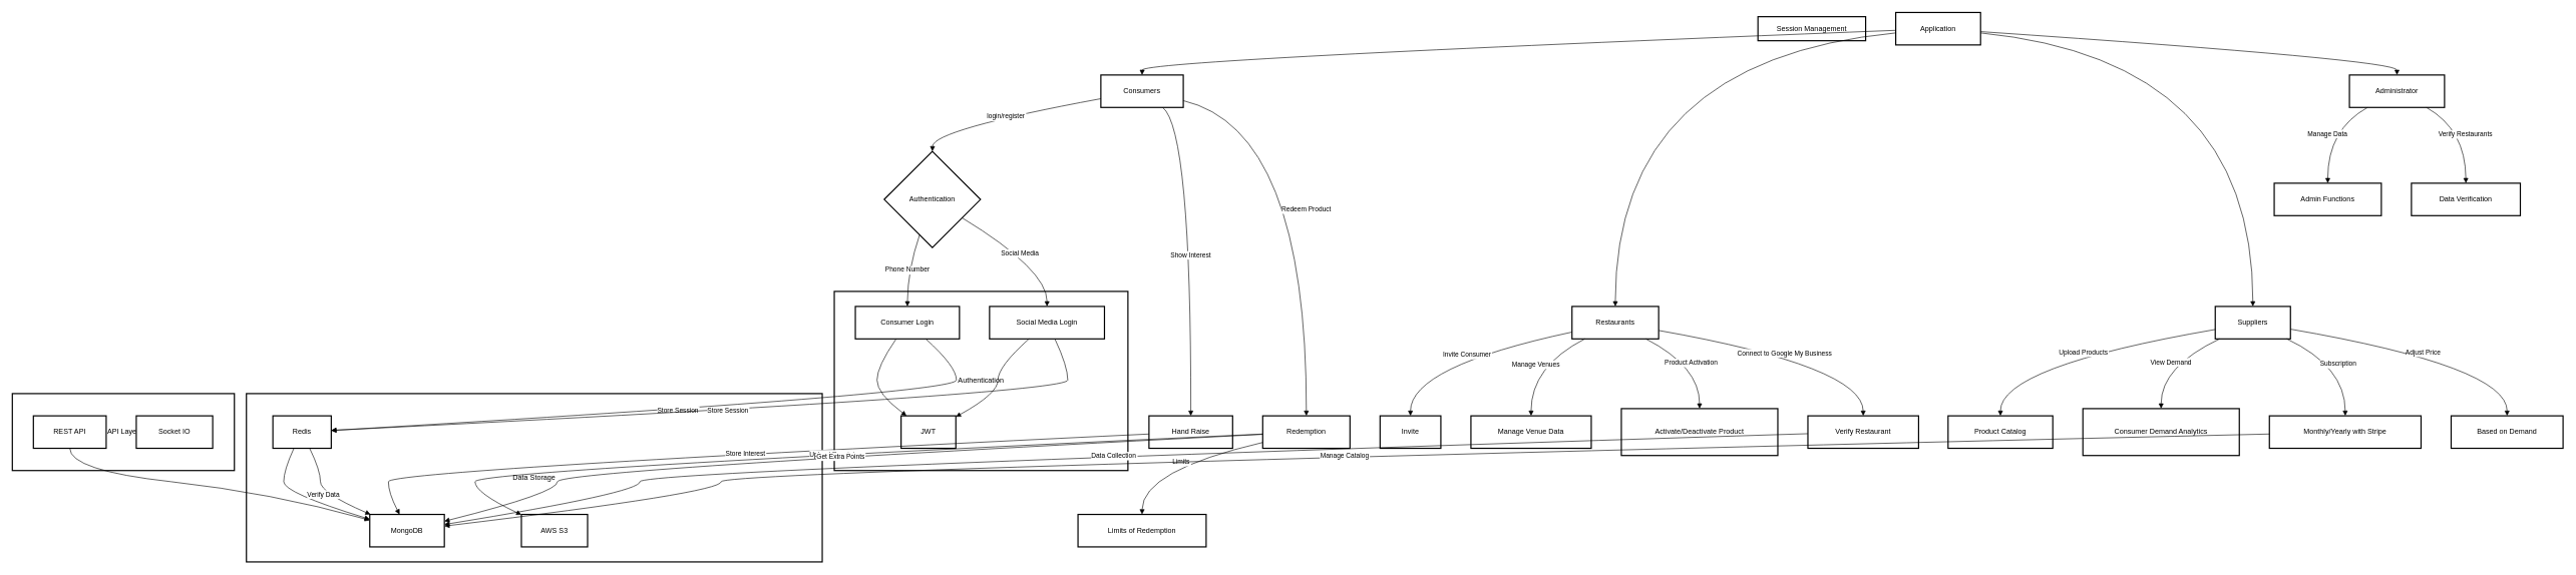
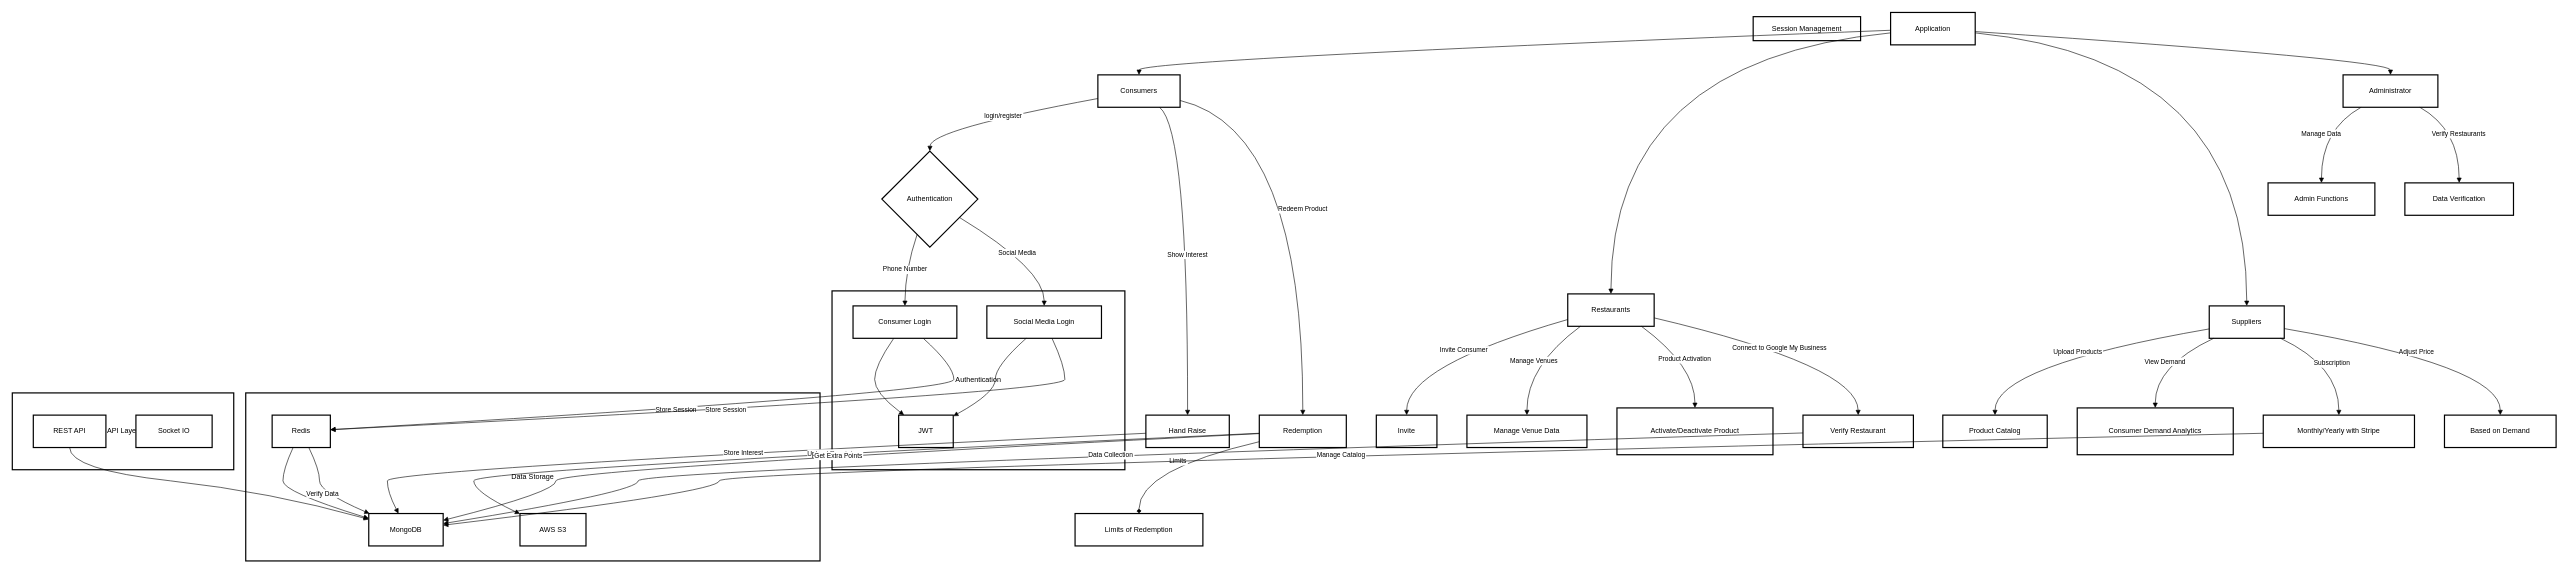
  <mxCell id="0" />
  <mxCell id="1" parent="0" />
  <mxCell id="2" value="Session Management" style="whiteSpace=wrap;strokeWidth=2;" vertex="1" parent="1"><mxGeometry x="2921" y="27" width="179" height="40" as="geometry" /></mxCell>
  <mxCell id="3" value="API Layer" style="whiteSpace=wrap;strokeWidth=2;" vertex="1" parent="1"><mxGeometry x="20" y="654" width="369" height="128" as="geometry" /></mxCell>
  <mxCell id="4" value="Data Storage" style="whiteSpace=wrap;strokeWidth=2;" vertex="1" parent="1"><mxGeometry x="409" y="654" width="957" height="280" as="geometry" /></mxCell>
  <mxCell id="5" value="Authentication" style="whiteSpace=wrap;strokeWidth=2;" vertex="1" parent="1"><mxGeometry x="1386" y="484" width="488" height="298" as="geometry" /></mxCell>
  <mxCell id="6" value="Application" style="whiteSpace=wrap;strokeWidth=2;" vertex="1" parent="1"><mxGeometry x="3150" y="20" width="141" height="54" as="geometry" /></mxCell>
  <mxCell id="7" value="Consumers" style="whiteSpace=wrap;strokeWidth=2;" vertex="1" parent="1"><mxGeometry x="1829" y="124" width="137" height="54" as="geometry" /></mxCell>
- <mxCell id="8" value="Restaurants" style="whiteSpace=wrap;strokeWidth=2;" vertex="1" parent="1"><mxGeometry x="2612" y="509" width="144" height="54" as="geometry" /></mxCell>
+ <mxCell id="8" value="Restaurants" style="whiteSpace=wrap;strokeWidth=2;" vertex="1" parent="1"><mxGeometry x="2612" y="489" width="144" height="54" as="geometry" /></mxCell>
  <mxCell id="9" value="Suppliers" style="whiteSpace=wrap;strokeWidth=2;" vertex="1" parent="1"><mxGeometry x="3681" y="509" width="125" height="54" as="geometry" /></mxCell>
  <mxCell id="10" value="Administrator" style="whiteSpace=wrap;strokeWidth=2;" vertex="1" parent="1"><mxGeometry x="3904" y="124" width="158" height="54" as="geometry" /></mxCell>
  <mxCell id="11" value="Authentication" style="rhombus;strokeWidth=2;whiteSpace=wrap;" vertex="1" parent="1"><mxGeometry x="1469" y="251" width="160" height="160" as="geometry" /></mxCell>
  <mxCell id="12" value="Consumer Login" style="whiteSpace=wrap;strokeWidth=2;" vertex="1" parent="1"><mxGeometry x="1421" y="509" width="173" height="54" as="geometry" /></mxCell>
  <mxCell id="13" value="Social Media Login" style="whiteSpace=wrap;strokeWidth=2;" vertex="1" parent="1"><mxGeometry x="1644" y="509" width="191" height="54" as="geometry" /></mxCell>
  <mxCell id="14" value="Hand Raise" style="whiteSpace=wrap;strokeWidth=2;" vertex="1" parent="1"><mxGeometry x="1909" y="691" width="139" height="54" as="geometry" /></mxCell>
  <mxCell id="15" value="Redemption" style="whiteSpace=wrap;strokeWidth=2;" vertex="1" parent="1"><mxGeometry x="2098" y="691" width="145" height="54" as="geometry" /></mxCell>
  <mxCell id="16" value="Invite" style="whiteSpace=wrap;strokeWidth=2;" vertex="1" parent="1"><mxGeometry x="2293" y="691" width="101" height="54" as="geometry" /></mxCell>
  <mxCell id="17" value="Manage Venue Data" style="whiteSpace=wrap;strokeWidth=2;" vertex="1" parent="1"><mxGeometry x="2444" y="691" width="200" height="54" as="geometry" /></mxCell>
  <mxCell id="18" value="Activate/Deactivate Product" style="whiteSpace=wrap;strokeWidth=2;" vertex="1" parent="1"><mxGeometry x="2694" y="679" width="260" height="78" as="geometry" /></mxCell>
  <mxCell id="19" value="Product Catalog" style="whiteSpace=wrap;strokeWidth=2;" vertex="1" parent="1"><mxGeometry x="3237" y="691" width="174" height="54" as="geometry" /></mxCell>
  <mxCell id="20" value="Consumer Demand Analytics" style="whiteSpace=wrap;strokeWidth=2;" vertex="1" parent="1"><mxGeometry x="3461" y="679" width="260" height="78" as="geometry" /></mxCell>
  <mxCell id="21" value="Admin Functions" style="whiteSpace=wrap;strokeWidth=2;" vertex="1" parent="1"><mxGeometry x="3779" y="304" width="178" height="54" as="geometry" /></mxCell>
  <mxCell id="22" value="Data Verification" style="whiteSpace=wrap;strokeWidth=2;" vertex="1" parent="1"><mxGeometry x="4007" y="304" width="181" height="54" as="geometry" /></mxCell>
  <mxCell id="23" value="JWT" style="whiteSpace=wrap;strokeWidth=2;" vertex="1" parent="1"><mxGeometry x="1497" y="691" width="91" height="54" as="geometry" /></mxCell>
  <mxCell id="24" value="MongoDB" style="whiteSpace=wrap;strokeWidth=2;" vertex="1" parent="1"><mxGeometry x="614" y="855" width="124" height="54" as="geometry" /></mxCell>
  <mxCell id="25" value="AWS S3" style="whiteSpace=wrap;strokeWidth=2;" vertex="1" parent="1"><mxGeometry x="866" y="855" width="110" height="54" as="geometry" /></mxCell>
  <mxCell id="26" value="Redis" style="whiteSpace=wrap;strokeWidth=2;" vertex="1" parent="1"><mxGeometry x="453" y="691" width="97" height="54" as="geometry" /></mxCell>
  <mxCell id="27" value="REST API" style="whiteSpace=wrap;strokeWidth=2;" vertex="1" parent="1"><mxGeometry x="55" y="691" width="121" height="54" as="geometry" /></mxCell>
  <mxCell id="28" value="Socket IO" style="whiteSpace=wrap;strokeWidth=2;" vertex="1" parent="1"><mxGeometry x="226" y="691" width="127" height="54" as="geometry" /></mxCell>
  <mxCell id="29" value="Limits of Redemption" style="whiteSpace=wrap;strokeWidth=2;" vertex="1" parent="1"><mxGeometry x="1791" y="855" width="213" height="54" as="geometry" /></mxCell>
  <mxCell id="30" value="Verify Restaurant" style="whiteSpace=wrap;strokeWidth=2;" vertex="1" parent="1"><mxGeometry x="3004" y="691" width="184" height="54" as="geometry" /></mxCell>
  <mxCell id="31" value="Monthly/Yearly with Stripe" style="whiteSpace=wrap;strokeWidth=2;" vertex="1" parent="1"><mxGeometry x="3771" y="691" width="252" height="54" as="geometry" /></mxCell>
  <mxCell id="32" value="Based on Demand" style="whiteSpace=wrap;strokeWidth=2;" vertex="1" parent="1"><mxGeometry x="4073" y="691" width="186" height="54" as="geometry" /></mxCell>
  <mxCell id="33" value="" style="curved=1;startArrow=none;endArrow=block;exitX=0;exitY=0.55;entryX=0.5;entryY=0;" edge="1" parent="1" source="6" target="7"><mxGeometry relative="1" as="geometry"><Array as="points"><mxPoint x="1898" y="99" /></Array></mxGeometry></mxCell>
  <mxCell id="34" value="" style="curved=1;startArrow=none;endArrow=block;exitX=0;exitY=0.63;entryX=0.5;entryY=0.01;" edge="1" parent="1" source="6" target="8"><mxGeometry relative="1" as="geometry"><Array as="points"><mxPoint x="2684" y="99" /></Array></mxGeometry></mxCell>
  <mxCell id="35" value="" style="curved=1;startArrow=none;endArrow=block;exitX=1;exitY=0.63;entryX=0.5;entryY=0.01;" edge="1" parent="1" source="6" target="9"><mxGeometry relative="1" as="geometry"><Array as="points"><mxPoint x="3744" y="99" /></Array></mxGeometry></mxCell>
  <mxCell id="36" value="" style="curved=1;startArrow=none;endArrow=block;exitX=1;exitY=0.59;entryX=0.5;entryY=0;" edge="1" parent="1" source="6" target="10"><mxGeometry relative="1" as="geometry"><Array as="points"><mxPoint x="3983" y="99" /></Array></mxGeometry></mxCell>
  <mxCell id="37" value="login/register" style="curved=1;startArrow=none;endArrow=block;exitX=0;exitY=0.73;entryX=0.5;entryY=0;" edge="1" parent="1" source="7" target="11"><mxGeometry relative="1" as="geometry"><Array as="points"><mxPoint x="1550" y="215" /></Array></mxGeometry></mxCell>
  <mxCell id="38" value="Phone Number" style="curved=1;startArrow=none;endArrow=block;exitX=0.32;exitY=1;entryX=0.5;entryY=0.01;" edge="1" parent="1" source="11" target="12"><mxGeometry relative="1" as="geometry"><Array as="points"><mxPoint x="1508" y="448" /></Array></mxGeometry></mxCell>
  <mxCell id="39" value="Social Media" style="curved=1;startArrow=none;endArrow=block;exitX=1;exitY=0.81;entryX=0.5;entryY=0.01;" edge="1" parent="1" source="11" target="13"><mxGeometry relative="1" as="geometry"><Array as="points"><mxPoint x="1740" y="448" /></Array></mxGeometry></mxCell>
  <mxCell id="40" value="Show Interest" style="curved=1;startArrow=none;endArrow=block;exitX=0.75;exitY=1;entryX=0.5;entryY=0;" edge="1" parent="1" source="7" target="14"><mxGeometry relative="1" as="geometry"><Array as="points"><mxPoint x="1979" y="215" /></Array></mxGeometry></mxCell>
  <mxCell id="41" value="Redeem Product" style="curved=1;startArrow=none;endArrow=block;exitX=1;exitY=0.79;entryX=0.5;entryY=0;" edge="1" parent="1" source="7" target="15"><mxGeometry relative="1" as="geometry"><Array as="points"><mxPoint x="2171" y="215" /></Array></mxGeometry></mxCell>
  <mxCell id="42" value="Invite Consumer" style="curved=1;startArrow=none;endArrow=block;exitX=0;exitY=0.79;entryX=0.5;entryY=0;" edge="1" parent="1" source="8" target="16"><mxGeometry relative="1" as="geometry"><Array as="points"><mxPoint x="2344" y="609" /></Array></mxGeometry></mxCell>
  <mxCell id="43" value="Manage Venues" style="curved=1;startArrow=none;endArrow=block;exitX=0.14;exitY=1.01;entryX=0.5;entryY=0;" edge="1" parent="1" source="8" target="17"><mxGeometry relative="1" as="geometry"><Array as="points"><mxPoint x="2544" y="609" /></Array></mxGeometry></mxCell>
  <mxCell id="44" value="Product Activation" style="curved=1;startArrow=none;endArrow=block;exitX=0.86;exitY=1.01;entryX=0.5;entryY=0;" edge="1" parent="1" source="8" target="18"><mxGeometry relative="1" as="geometry"><Array as="points"><mxPoint x="2824" y="609" /></Array></mxGeometry></mxCell>
  <mxCell id="45" value="Upload Products" style="curved=1;startArrow=none;endArrow=block;exitX=0;exitY=0.71;entryX=0.5;entryY=0;" edge="1" parent="1" source="9" target="19"><mxGeometry relative="1" as="geometry"><Array as="points"><mxPoint x="3324" y="609" /></Array></mxGeometry></mxCell>
  <mxCell id="46" value="View Demand" style="curved=1;startArrow=none;endArrow=block;exitX=0.05;exitY=1.01;entryX=0.5;entryY=0;" edge="1" parent="1" source="9" target="20"><mxGeometry relative="1" as="geometry"><Array as="points"><mxPoint x="3591" y="609" /></Array></mxGeometry></mxCell>
  <mxCell id="47" value="Manage Data" style="curved=1;startArrow=none;endArrow=block;exitX=0.19;exitY=1;entryX=0.5;entryY=0;" edge="1" parent="1" source="10" target="21"><mxGeometry relative="1" as="geometry"><Array as="points"><mxPoint x="3868" y="215" /></Array></mxGeometry></mxCell>
  <mxCell id="48" value="Verify Restaurants" style="curved=1;startArrow=none;endArrow=block;exitX=0.81;exitY=1;entryX=0.5;entryY=0;" edge="1" parent="1" source="10" target="22"><mxGeometry relative="1" as="geometry"><Array as="points"><mxPoint x="4097" y="215" /></Array></mxGeometry></mxCell>
  <mxCell id="49" value="" style="curved=1;startArrow=none;endArrow=block;exitX=0.39;exitY=1.01;entryX=0.1;entryY=0;" edge="1" parent="1" source="12" target="23"><mxGeometry relative="1" as="geometry"><Array as="points"><mxPoint x="1457" y="609" /><mxPoint x="1457" y="654" /></Array></mxGeometry></mxCell>
  <mxCell id="50" value="" style="curved=1;startArrow=none;endArrow=block;exitX=0.34;exitY=1.01;entryX=0.99;entryY=0.04;" edge="1" parent="1" source="13" target="23"><mxGeometry relative="1" as="geometry"><Array as="points"><mxPoint x="1658" y="609" /><mxPoint x="1658" y="654" /></Array></mxGeometry></mxCell>
  <mxCell id="51" value="" style="curved=1;startArrow=none;endArrow=block;exitX=0.5;exitY=1;entryX=0;entryY=0.18;" edge="1" parent="1" source="27" target="24"><mxGeometry relative="1" as="geometry"><Array as="points"><mxPoint x="116" y="782" /><mxPoint x="451" y="819" /></Array></mxGeometry></mxCell>
  <mxCell id="52" value="" style="curved=1;startArrow=none;endArrow=block;exitX=0.36;exitY=1;entryX=0;entryY=0.15;" edge="1" parent="1" source="26" target="24"><mxGeometry relative="1" as="geometry"><Array as="points"><mxPoint x="471" y="782" /><mxPoint x="471" y="819" /></Array></mxGeometry></mxCell>
  <mxCell id="53" value="Store Session" style="curved=1;startArrow=none;endArrow=block;exitX=0.68;exitY=1.01;entryX=1;entryY=0.45;" edge="1" parent="1" source="12" target="26"><mxGeometry relative="1" as="geometry"><Array as="points"><mxPoint x="1589" y="609" /><mxPoint x="1589" y="654" /></Array></mxGeometry></mxCell>
  <mxCell id="54" value="Store Session" style="curved=1;startArrow=none;endArrow=block;exitX=0.57;exitY=1.01;entryX=1;entryY=0.45;" edge="1" parent="1" source="13" target="26"><mxGeometry relative="1" as="geometry"><Array as="points"><mxPoint x="1774" y="609" /><mxPoint x="1774" y="654" /></Array></mxGeometry></mxCell>
  <mxCell id="55" value="Store Interest" style="curved=1;startArrow=none;endArrow=block;exitX=0;exitY=0.56;entryX=0.4;entryY=0;" edge="1" parent="1" source="14" target="24"><mxGeometry relative="1" as="geometry"><Array as="points"><mxPoint x="645" y="782" /><mxPoint x="645" y="819" /></Array></mxGeometry></mxCell>
  <mxCell id="56" value="Upload Receipt" style="curved=1;startArrow=none;endArrow=block;exitX=0;exitY=0.56;entryX=0;entryY=0.01;" edge="1" parent="1" source="15" target="25"><mxGeometry relative="1" as="geometry"><Array as="points"><mxPoint x="789" y="782" /><mxPoint x="789" y="819" /></Array></mxGeometry></mxCell>
  <mxCell id="57" value="Get Extra Points" style="curved=1;startArrow=none;endArrow=block;exitX=0;exitY=0.57;entryX=1;entryY=0.21;" edge="1" parent="1" source="15" target="24"><mxGeometry relative="1" as="geometry"><Array as="points"><mxPoint x="926" y="782" /><mxPoint x="926" y="819" /></Array></mxGeometry></mxCell>
- <mxCell id="58" value="Limits" style="curved=1;startArrow=none;endArrow=block;exitX=0;exitY=0.82;entryX=0.5;entryY=0;" edge="1" parent="1" source="15" target="29"><mxGeometry relative="1" as="geometry"><Array as="points"><mxPoint x="1898" y="782" /></Array></mxGeometry></mxCell>
+ <mxCell id="58" value="Limits" style="curved=1;startArrow=none;endArrow=diamond;exitX=0;exitY=0.82;entryX=0.5;entryY=0;" edge="1" parent="1" source="15" target="29"><mxGeometry relative="1" as="geometry"><Array as="points"><mxPoint x="1898" y="782" /></Array></mxGeometry></mxCell>
  <mxCell id="59" value="Connect to Google My Business" style="curved=1;startArrow=none;endArrow=block;exitX=1;exitY=0.74;entryX=0.5;entryY=0;" edge="1" parent="1" source="8" target="30"><mxGeometry relative="1" as="geometry"><Array as="points"><mxPoint x="3095" y="609" /></Array></mxGeometry></mxCell>
  <mxCell id="60" value="Data Collection" style="curved=1;startArrow=none;endArrow=block;exitX=0;exitY=0.55;entryX=1;entryY=0.31;" edge="1" parent="1" source="30" target="24"><mxGeometry relative="1" as="geometry"><Array as="points"><mxPoint x="1063" y="782" /><mxPoint x="1063" y="819" /></Array></mxGeometry></mxCell>
  <mxCell id="61" value="Subscription" style="curved=1;startArrow=none;endArrow=block;exitX=0.96;exitY=1.01;entryX=0.5;entryY=0;" edge="1" parent="1" source="9" target="31"><mxGeometry relative="1" as="geometry"><Array as="points"><mxPoint x="3897" y="609" /></Array></mxGeometry></mxCell>
  <mxCell id="62" value="Manage Catalog" style="curved=1;startArrow=none;endArrow=block;exitX=0;exitY=0.56;entryX=1;entryY=0.36;" edge="1" parent="1" source="31" target="24"><mxGeometry relative="1" as="geometry"><Array as="points"><mxPoint x="1198" y="782" /><mxPoint x="1198" y="819" /></Array></mxGeometry></mxCell>
  <mxCell id="63" value="Adjust Price" style="curved=1;startArrow=none;endArrow=block;exitX=1;exitY=0.7;entryX=0.5;entryY=0;" edge="1" parent="1" source="9" target="32"><mxGeometry relative="1" as="geometry"><Array as="points"><mxPoint x="4166" y="609" /></Array></mxGeometry></mxCell>
  <mxCell id="64" value="Verify Data" style="curved=1;startArrow=none;endArrow=block;exitX=0.63;exitY=1;entryX=0.01;entryY=0;" edge="1" parent="1" source="26" target="24"><mxGeometry relative="1" as="geometry"><Array as="points"><mxPoint x="532" y="782" /><mxPoint x="532" y="819" /></Array></mxGeometry></mxCell>
